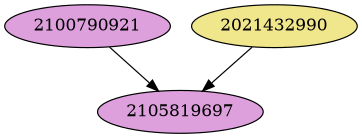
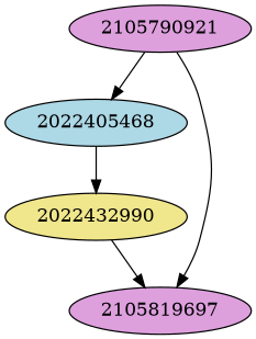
  strict digraph {
    node [fillcolor=plum style=filled]
-   2105790921 [label=2100790921]
+   2022405468 [fillcolor=lightblue]
+   2105790921
    2105819697
-   2022432990 [fillcolor=khaki label=2021432990]
+   2022432990 [fillcolor=khaki]
+   2022405468 -> 2022432990
+   2105790921 -> 2022405468
    2105790921 -> 2105819697
    2022432990 -> 2105819697
  }
